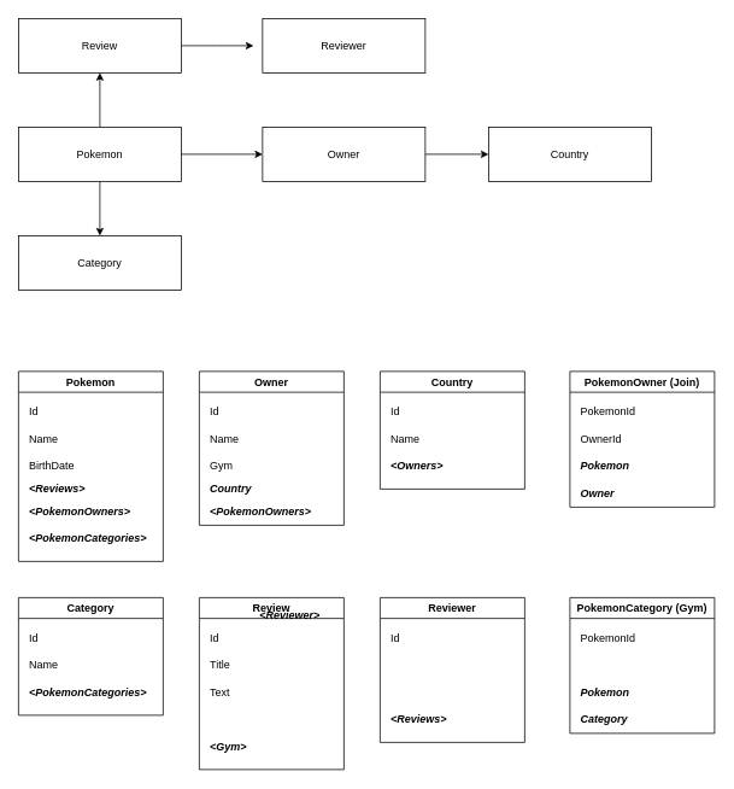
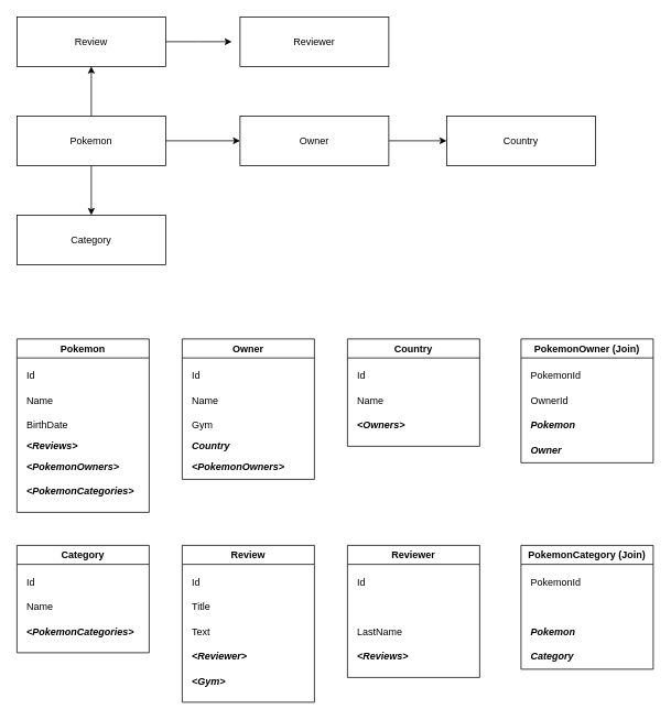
  <mxCell id="0" />
  <mxCell id="1" parent="0" />
  <mxCell id="2" style="edgeStyle=orthogonalEdgeStyle;rounded=0;orthogonalLoop=1;jettySize=auto;html=1;" parent="1" source="3" edge="1"><mxGeometry relative="1" as="geometry"><mxPoint x="280" y="50" as="targetPoint" /></mxGeometry></mxCell>
  <mxCell id="3" value="Review" style="rounded=0;whiteSpace=wrap;html=1;" parent="1" vertex="1"><mxGeometry x="20" y="20" width="180" height="60" as="geometry" /></mxCell>
  <mxCell id="4" value="Reviewer" style="rounded=0;whiteSpace=wrap;html=1;" parent="1" vertex="1"><mxGeometry x="290" y="20" width="180" height="60" as="geometry" /></mxCell>
  <mxCell id="5" style="edgeStyle=orthogonalEdgeStyle;rounded=0;orthogonalLoop=1;jettySize=auto;html=1;" parent="1" source="8" target="3" edge="1"><mxGeometry relative="1" as="geometry" /></mxCell>
  <mxCell id="6" style="edgeStyle=orthogonalEdgeStyle;rounded=0;orthogonalLoop=1;jettySize=auto;html=1;" parent="1" source="8" target="9" edge="1"><mxGeometry relative="1" as="geometry" /></mxCell>
  <mxCell id="7" style="edgeStyle=orthogonalEdgeStyle;rounded=0;orthogonalLoop=1;jettySize=auto;html=1;" parent="1" source="8" target="11" edge="1"><mxGeometry relative="1" as="geometry" /></mxCell>
  <mxCell id="8" value="Pokemon" style="rounded=0;whiteSpace=wrap;html=1;" parent="1" vertex="1"><mxGeometry x="20" y="140" width="180" height="60" as="geometry" /></mxCell>
  <mxCell id="9" value="Category" style="rounded=0;whiteSpace=wrap;html=1;" parent="1" vertex="1"><mxGeometry x="20" y="260" width="180" height="60" as="geometry" /></mxCell>
  <mxCell id="10" style="edgeStyle=orthogonalEdgeStyle;rounded=0;orthogonalLoop=1;jettySize=auto;html=1;" parent="1" source="11" target="12" edge="1"><mxGeometry relative="1" as="geometry" /></mxCell>
  <mxCell id="11" value="Owner" style="rounded=0;whiteSpace=wrap;html=1;" parent="1" vertex="1"><mxGeometry x="290" y="140" width="180" height="60" as="geometry" /></mxCell>
  <mxCell id="12" value="Country" style="rounded=0;whiteSpace=wrap;html=1;" parent="1" vertex="1"><mxGeometry x="540" y="140" width="180" height="60" as="geometry" /></mxCell>
  <mxCell id="13" value="Pokemon" style="swimlane;" parent="1" vertex="1"><mxGeometry x="20" y="410" width="160" height="210" as="geometry" /></mxCell>
  <mxCell id="14" value="Id" style="text;html=1;align=left;verticalAlign=middle;resizable=0;points=[];autosize=1;strokeColor=none;fillColor=none;" parent="13" vertex="1"><mxGeometry x="10" y="30" width="30" height="30" as="geometry" /></mxCell>
  <mxCell id="15" value="Name" style="text;html=1;align=left;verticalAlign=middle;resizable=0;points=[];autosize=1;strokeColor=none;fillColor=none;" parent="13" vertex="1"><mxGeometry x="10" y="60" width="60" height="30" as="geometry" /></mxCell>
  <mxCell id="16" value="BirthDate" style="text;html=1;align=left;verticalAlign=middle;resizable=0;points=[];autosize=1;strokeColor=none;fillColor=none;" parent="13" vertex="1"><mxGeometry x="10" y="90" width="70" height="30" as="geometry" /></mxCell>
  <mxCell id="17" value="&amp;lt;Reviews&amp;gt;" style="text;html=1;align=left;verticalAlign=middle;resizable=0;points=[];autosize=1;strokeColor=none;fillColor=none;fontStyle=3" parent="13" vertex="1"><mxGeometry x="10" y="115" width="90" height="30" as="geometry" /></mxCell>
  <mxCell id="18" value="&amp;lt;PokemonOwners&amp;gt;" style="text;html=1;align=left;verticalAlign=middle;resizable=0;points=[];autosize=1;strokeColor=none;fillColor=none;fontStyle=3" parent="13" vertex="1"><mxGeometry x="10" y="140" width="140" height="30" as="geometry" /></mxCell>
  <mxCell id="19" value="&amp;lt;PokemonCategories&amp;gt;" style="text;html=1;align=left;verticalAlign=middle;resizable=0;points=[];autosize=1;strokeColor=none;fillColor=none;fontStyle=3" parent="13" vertex="1"><mxGeometry x="10" y="170" width="150" height="30" as="geometry" /></mxCell>
  <mxCell id="20" value="Owner" style="swimlane;" parent="1" vertex="1"><mxGeometry x="220" y="410" width="160" height="170" as="geometry" /></mxCell>
  <mxCell id="21" value="Id" style="text;html=1;align=left;verticalAlign=middle;resizable=0;points=[];autosize=1;strokeColor=none;fillColor=none;" parent="20" vertex="1"><mxGeometry x="10" y="30" width="30" height="30" as="geometry" /></mxCell>
  <mxCell id="22" value="Name" style="text;html=1;align=left;verticalAlign=middle;resizable=0;points=[];autosize=1;strokeColor=none;fillColor=none;" parent="20" vertex="1"><mxGeometry x="10" y="60" width="60" height="30" as="geometry" /></mxCell>
  <mxCell id="23" value="Gym" style="text;html=1;align=left;verticalAlign=middle;resizable=0;points=[];autosize=1;strokeColor=none;fillColor=none;" parent="20" vertex="1"><mxGeometry x="10" y="90" width="50" height="30" as="geometry" /></mxCell>
  <mxCell id="24" value="Country" style="text;html=1;align=left;verticalAlign=middle;resizable=0;points=[];autosize=1;strokeColor=none;fillColor=none;fontStyle=3" parent="20" vertex="1"><mxGeometry x="10" y="115" width="70" height="30" as="geometry" /></mxCell>
  <mxCell id="25" value="&amp;lt;PokemonOwners&amp;gt;" style="text;html=1;align=left;verticalAlign=middle;resizable=0;points=[];autosize=1;strokeColor=none;fillColor=none;fontStyle=3" parent="20" vertex="1"><mxGeometry x="10" y="140" width="140" height="30" as="geometry" /></mxCell>
  <mxCell id="26" value="Country" style="swimlane;startSize=23;" parent="1" vertex="1"><mxGeometry x="420" y="410" width="160" height="130" as="geometry" /></mxCell>
  <mxCell id="27" value="Id" style="text;html=1;align=left;verticalAlign=middle;resizable=0;points=[];autosize=1;strokeColor=none;fillColor=none;" parent="26" vertex="1"><mxGeometry x="10" y="30" width="30" height="30" as="geometry" /></mxCell>
  <mxCell id="28" value="Name" style="text;html=1;align=left;verticalAlign=middle;resizable=0;points=[];autosize=1;strokeColor=none;fillColor=none;" parent="26" vertex="1"><mxGeometry x="10" y="60" width="60" height="30" as="geometry" /></mxCell>
  <mxCell id="29" value="&lt;i&gt;&lt;b&gt;&amp;lt;Owners&amp;gt;&lt;/b&gt;&lt;/i&gt;" style="text;html=1;align=left;verticalAlign=middle;resizable=0;points=[];autosize=1;strokeColor=none;fillColor=none;" parent="26" vertex="1"><mxGeometry x="10" y="90" width="80" height="30" as="geometry" /></mxCell>
  <mxCell id="30" value="PokemonOwner (Join)" style="swimlane;startSize=23;" parent="1" vertex="1"><mxGeometry x="630" y="410" width="160" height="150" as="geometry" /></mxCell>
  <mxCell id="31" value="PokemonId" style="text;html=1;align=left;verticalAlign=middle;resizable=0;points=[];autosize=1;strokeColor=none;fillColor=none;" parent="30" vertex="1"><mxGeometry x="10" y="30" width="80" height="30" as="geometry" /></mxCell>
  <mxCell id="32" value="OwnerId" style="text;html=1;align=left;verticalAlign=middle;resizable=0;points=[];autosize=1;strokeColor=none;fillColor=none;" parent="30" vertex="1"><mxGeometry x="10" y="60" width="70" height="30" as="geometry" /></mxCell>
  <mxCell id="33" value="Pokemon" style="text;html=1;align=left;verticalAlign=middle;resizable=0;points=[];autosize=1;strokeColor=none;fillColor=none;fontStyle=3" parent="30" vertex="1"><mxGeometry x="10" y="90" width="80" height="30" as="geometry" /></mxCell>
  <mxCell id="34" value="Owner" style="text;html=1;align=left;verticalAlign=middle;resizable=0;points=[];autosize=1;strokeColor=none;fillColor=none;fontStyle=3" parent="30" vertex="1"><mxGeometry x="10" y="120" width="60" height="30" as="geometry" /></mxCell>
- <mxCell id="35" value="PokemonCategory (Gym)" style="swimlane;startSize=23;" parent="1" vertex="1"><mxGeometry x="630" y="660" width="160" height="150" as="geometry" /></mxCell>
+ <mxCell id="35" value="PokemonCategory (Join)" style="swimlane;startSize=23;" parent="1" vertex="1"><mxGeometry x="630" y="660" width="160" height="150" as="geometry" /></mxCell>
  <mxCell id="36" value="PokemonId" style="text;html=1;align=left;verticalAlign=middle;resizable=0;points=[];autosize=1;strokeColor=none;fillColor=none;" parent="35" vertex="1"><mxGeometry x="10" y="30" width="80" height="30" as="geometry" /></mxCell>
  <mxCell id="37" value="Pokemon" style="text;html=1;align=left;verticalAlign=middle;resizable=0;points=[];autosize=1;strokeColor=none;fillColor=none;fontStyle=3" parent="35" vertex="1"><mxGeometry x="10" y="90" width="80" height="30" as="geometry" /></mxCell>
  <mxCell id="38" value="Category" style="text;html=1;align=left;verticalAlign=middle;resizable=0;points=[];autosize=1;strokeColor=none;fillColor=none;fontStyle=3" parent="35" vertex="1"><mxGeometry x="10" y="120" width="80" height="30" as="geometry" /></mxCell>
  <mxCell id="39" value="Category" style="swimlane;startSize=23;" parent="1" vertex="1"><mxGeometry x="20" y="660" width="160" height="130" as="geometry" /></mxCell>
  <mxCell id="40" value="Id" style="text;html=1;align=left;verticalAlign=middle;resizable=0;points=[];autosize=1;strokeColor=none;fillColor=none;" parent="39" vertex="1"><mxGeometry x="10" y="30" width="30" height="30" as="geometry" /></mxCell>
  <mxCell id="41" value="Name" style="text;html=1;align=left;verticalAlign=middle;resizable=0;points=[];autosize=1;strokeColor=none;fillColor=none;" parent="39" vertex="1"><mxGeometry x="10" y="60" width="60" height="30" as="geometry" /></mxCell>
  <mxCell id="42" value="&lt;i&gt;&lt;b&gt;&amp;lt;PokemonCategories&amp;gt;&lt;/b&gt;&lt;/i&gt;" style="text;html=1;align=left;verticalAlign=middle;resizable=0;points=[];autosize=1;strokeColor=none;fillColor=none;" parent="39" vertex="1"><mxGeometry x="10" y="90" width="150" height="30" as="geometry" /></mxCell>
  <mxCell id="43" value="Review" style="swimlane;startSize=23;" parent="1" vertex="1"><mxGeometry x="220" y="660" width="160" height="190" as="geometry" /></mxCell>
  <mxCell id="44" value="Id" style="text;html=1;align=left;verticalAlign=middle;resizable=0;points=[];autosize=1;strokeColor=none;fillColor=none;" parent="43" vertex="1"><mxGeometry x="10" y="30" width="30" height="30" as="geometry" /></mxCell>
  <mxCell id="45" value="Title" style="text;html=1;align=left;verticalAlign=middle;resizable=0;points=[];autosize=1;strokeColor=none;fillColor=none;" parent="43" vertex="1"><mxGeometry x="10" y="60" width="50" height="30" as="geometry" /></mxCell>
- <mxCell id="46" value="&lt;i&gt;&lt;b&gt;&amp;lt;Reviewer&amp;gt;&lt;/b&gt;&lt;/i&gt;" style="text;html=1;align=left;verticalAlign=middle;resizable=0;points=[];autosize=1;strokeColor=none;fillColor=none;" parent="43" vertex="1"><mxGeometry x="65" y="5" width="90" height="30" as="geometry" /></mxCell>
+ <mxCell id="46" value="&lt;i&gt;&lt;b&gt;&amp;lt;Reviewer&amp;gt;&lt;/b&gt;&lt;/i&gt;" style="text;html=1;align=left;verticalAlign=middle;resizable=0;points=[];autosize=1;strokeColor=none;fillColor=none;" parent="43" vertex="1"><mxGeometry x="10" y="120" width="90" height="30" as="geometry" /></mxCell>
  <mxCell id="47" value="Text" style="text;html=1;align=left;verticalAlign=middle;resizable=0;points=[];autosize=1;strokeColor=none;fillColor=none;" parent="43" vertex="1"><mxGeometry x="10" y="90" width="50" height="30" as="geometry" /></mxCell>
  <mxCell id="48" value="&lt;i&gt;&lt;b&gt;&amp;lt;Gym&amp;gt;&lt;/b&gt;&lt;/i&gt;" style="text;html=1;align=left;verticalAlign=middle;resizable=0;points=[];autosize=1;strokeColor=none;fillColor=none;" parent="43" vertex="1"><mxGeometry x="10" y="150" width="90" height="30" as="geometry" /></mxCell>
  <mxCell id="49" value="Reviewer" style="swimlane;startSize=23;" parent="1" vertex="1"><mxGeometry x="420" y="660" width="160" height="160" as="geometry" /></mxCell>
  <mxCell id="50" value="Id" style="text;html=1;align=left;verticalAlign=middle;resizable=0;points=[];autosize=1;strokeColor=none;fillColor=none;" parent="49" vertex="1"><mxGeometry x="10" y="30" width="30" height="30" as="geometry" /></mxCell>
  <mxCell id="51" value="&lt;i&gt;&lt;b&gt;&amp;lt;Reviews&amp;gt;&lt;/b&gt;&lt;/i&gt;" style="text;html=1;align=left;verticalAlign=middle;resizable=0;points=[];autosize=1;strokeColor=none;fillColor=none;" parent="49" vertex="1"><mxGeometry x="10" y="120" width="90" height="30" as="geometry" /></mxCell>
+ <mxCell id="52" value="LastName" style="text;html=1;align=left;verticalAlign=middle;resizable=0;points=[];autosize=1;strokeColor=none;fillColor=none;" parent="49" vertex="1"><mxGeometry x="10" y="90" width="80" height="30" as="geometry" /></mxCell>
